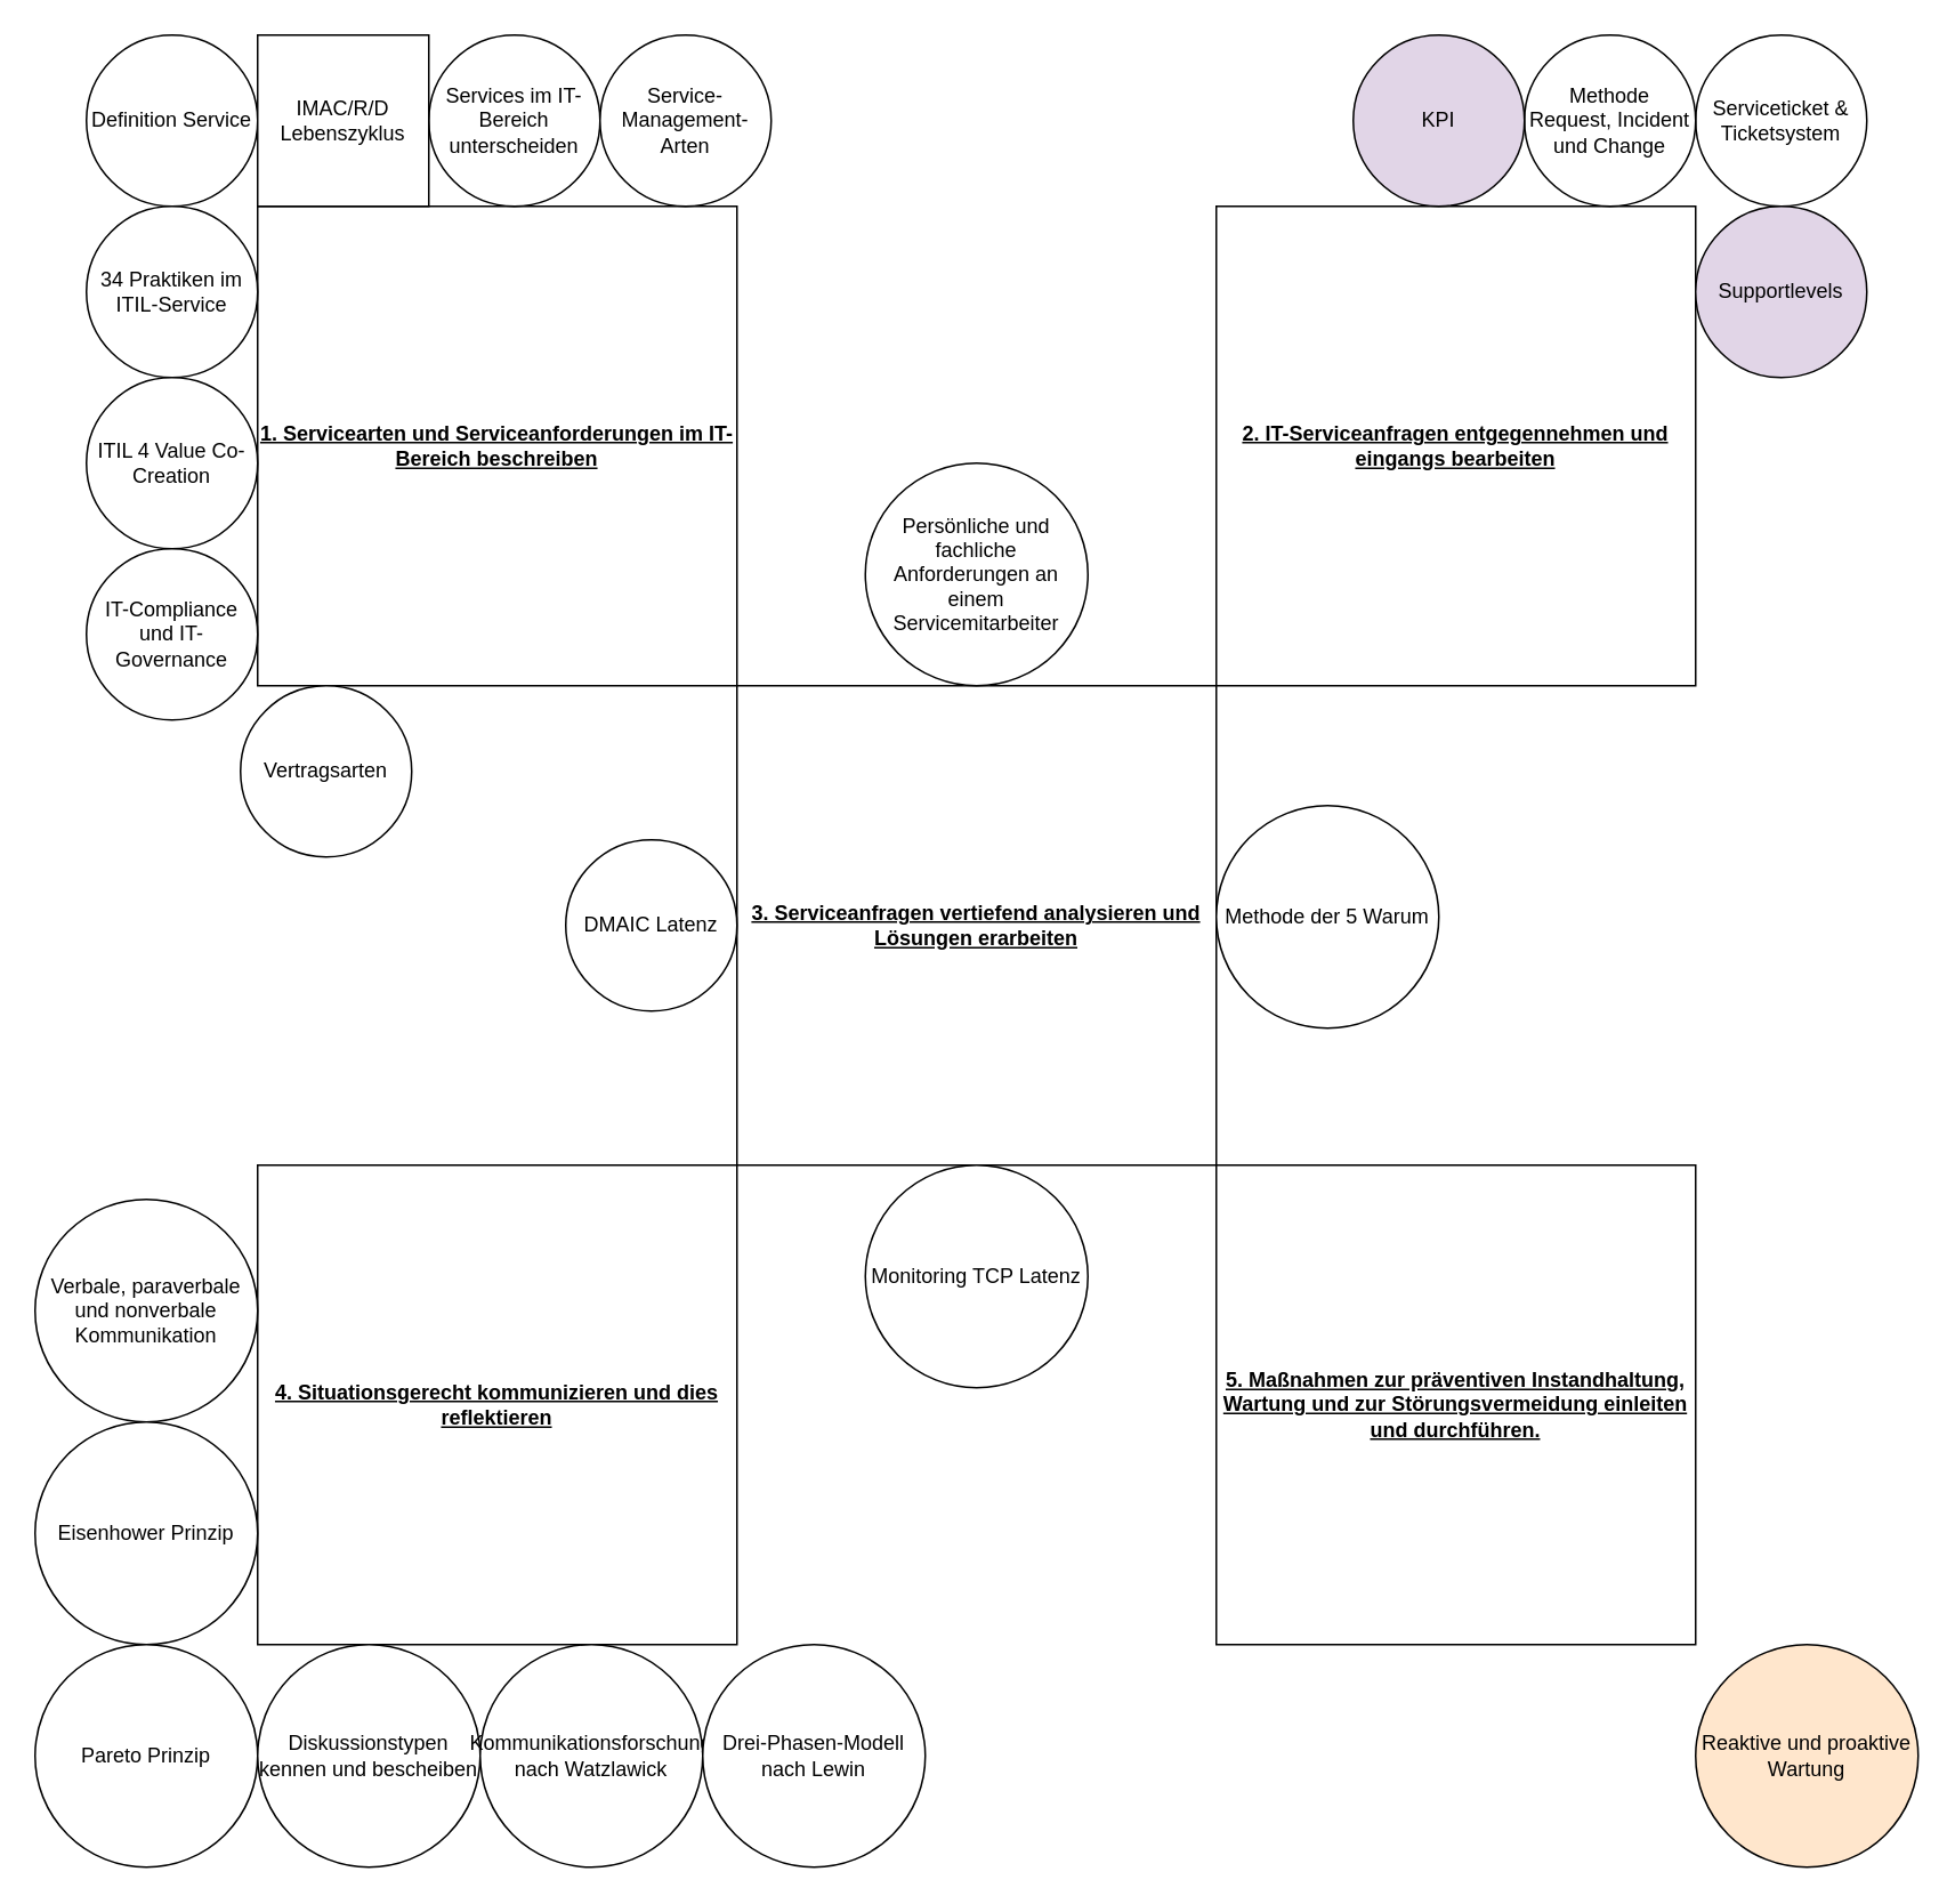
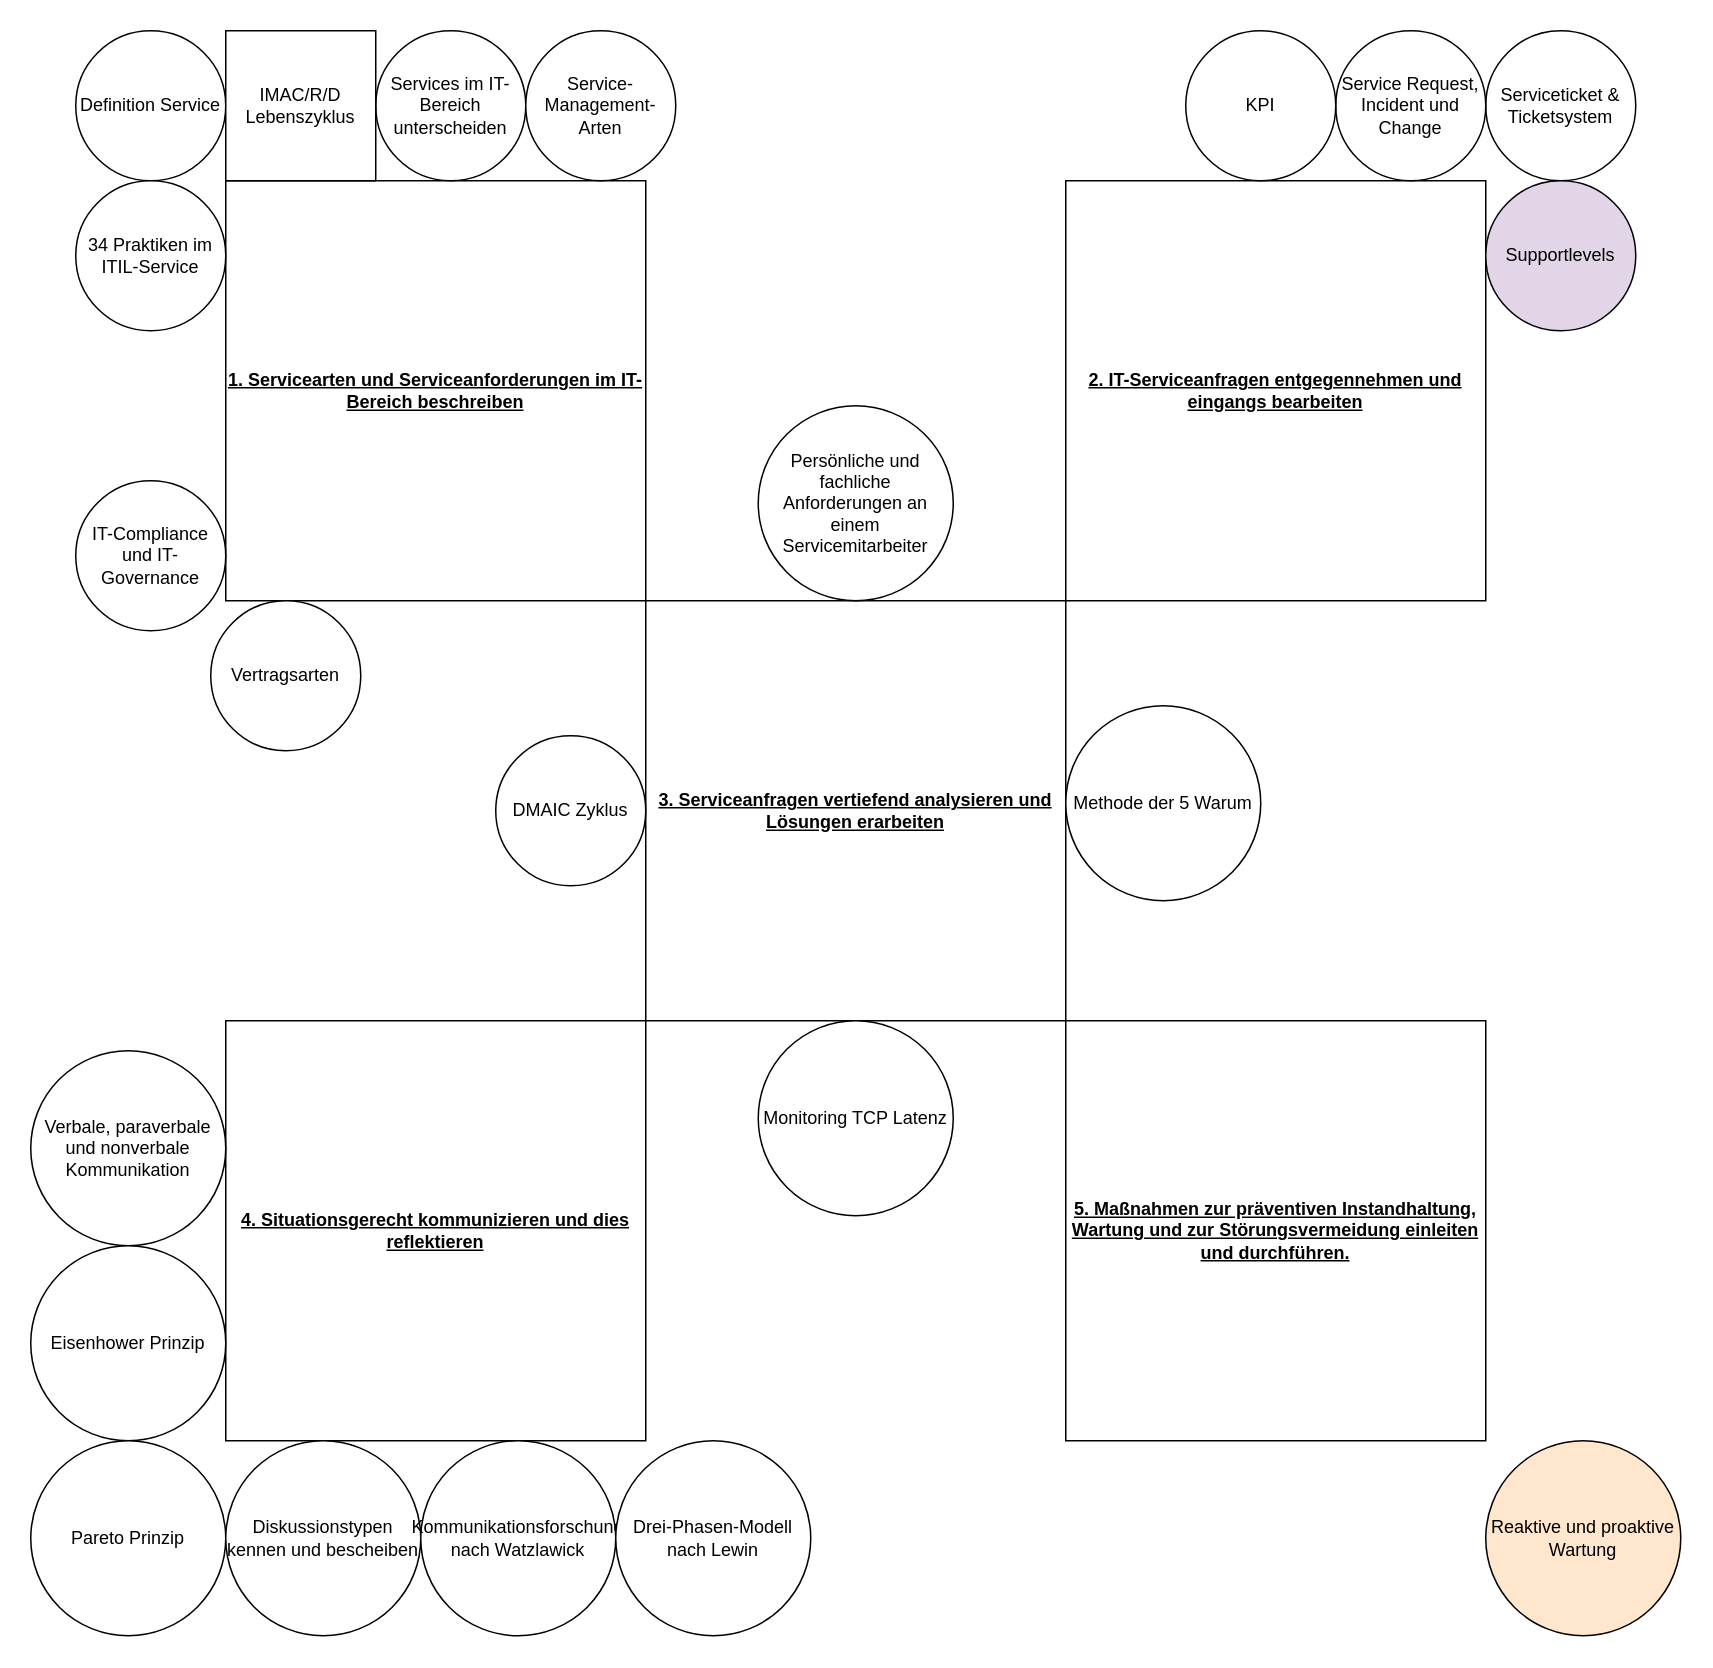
  <mxCell id="0" />
  <mxCell id="1" parent="0" />
  <mxCell id="2" value="&lt;u&gt;&lt;b&gt;1. Servicearten und Serviceanforderungen im IT-Bereich beschreiben&lt;/b&gt;&lt;/u&gt;" style="whiteSpace=wrap;html=1;aspect=fixed;" vertex="1" parent="1"><mxGeometry x="150" y="120" width="280" height="280" as="geometry" /></mxCell>
  <mxCell id="3" value="&lt;b&gt;&lt;u&gt;2. IT-Serviceanfragen entgegennehmen und eingangs bearbeiten&lt;/u&gt;&lt;/b&gt;" style="whiteSpace=wrap;html=1;aspect=fixed;" vertex="1" parent="1"><mxGeometry x="710" y="120" width="280" height="280" as="geometry" /></mxCell>
  <mxCell id="4" value="&lt;u&gt;&lt;b&gt;3. Serviceanfragen vertiefend analysieren und Lösungen erarbeiten&lt;/b&gt;&lt;/u&gt;" style="whiteSpace=wrap;html=1;aspect=fixed;" vertex="1" parent="1"><mxGeometry x="430" y="400" width="280" height="280" as="geometry" /></mxCell>
  <mxCell id="5" value="&lt;b&gt;&lt;u&gt;4.&amp;nbsp;Situationsgerecht kommunizieren und dies reflektieren&lt;/u&gt;&lt;/b&gt;" style="whiteSpace=wrap;html=1;aspect=fixed;" vertex="1" parent="1"><mxGeometry x="150" y="680" width="280" height="280" as="geometry" /></mxCell>
  <mxCell id="6" value="&lt;b&gt;&lt;u&gt;5.&amp;nbsp;Maßnahmen zur präventiven Instandhaltung, Wartung und zur Störungsvermeidung einleiten&lt;br/&gt; und durchführen.&lt;/u&gt;&lt;/b&gt;" style="whiteSpace=wrap;html=1;aspect=fixed;" vertex="1" parent="1"><mxGeometry x="710" y="680" width="280" height="280" as="geometry" /></mxCell>
  <mxCell id="7" value="Definition Service" style="ellipse;whiteSpace=wrap;html=1;aspect=fixed;" vertex="1" parent="1"><mxGeometry x="50" y="20" width="100" height="100" as="geometry" /></mxCell>
  <mxCell id="8" value="Services im IT-Bereich unterscheiden" style="ellipse;whiteSpace=wrap;html=1;aspect=fixed;" vertex="1" parent="1"><mxGeometry x="250" y="20" width="100" height="100" as="geometry" /></mxCell>
  <mxCell id="9" value="Service-Management-Arten" style="ellipse;whiteSpace=wrap;html=1;aspect=fixed;" vertex="1" parent="1"><mxGeometry x="350" y="20" width="100" height="100" as="geometry" /></mxCell>
  <mxCell id="10" value="Vertragsarten" style="ellipse;whiteSpace=wrap;html=1;aspect=fixed;" vertex="1" parent="1"><mxGeometry x="140" y="400" width="100" height="100" as="geometry" /></mxCell>
  <mxCell id="11" value="Serviceticket &amp;amp; Ticketsystem" style="ellipse;whiteSpace=wrap;html=1;aspect=fixed;" vertex="1" parent="1"><mxGeometry x="990" y="20" width="100" height="100" as="geometry" /></mxCell>
  <mxCell id="12" value="34 Praktiken im ITIL-Service" style="ellipse;whiteSpace=wrap;html=1;aspect=fixed;" vertex="1" parent="1"><mxGeometry x="50" y="120" width="100" height="100" as="geometry" /></mxCell>
  <mxCell id="13" value="Supportlevels" style="ellipse;whiteSpace=wrap;html=1;aspect=fixed;fillColor=#e1d5e7;" vertex="1" parent="1"><mxGeometry x="990" y="120" width="100" height="100" as="geometry" /></mxCell>
- <mxCell id="14" value="Methode Request, Incident und Change" style="ellipse;whiteSpace=wrap;html=1;aspect=fixed;" vertex="1" parent="1"><mxGeometry x="890" y="20" width="100" height="100" as="geometry" /></mxCell>
- <mxCell id="15" value="KPI" style="ellipse;whiteSpace=wrap;html=1;aspect=fixed;fillColor=#e1d5e7;" vertex="1" parent="1"><mxGeometry x="790" y="20" width="100" height="100" as="geometry" /></mxCell>
+ <mxCell id="14" value="Service Request, Incident und Change" style="ellipse;whiteSpace=wrap;html=1;aspect=fixed;" vertex="1" parent="1"><mxGeometry x="890" y="20" width="100" height="100" as="geometry" /></mxCell>
+ <mxCell id="15" value="KPI" style="ellipse;whiteSpace=wrap;html=1;aspect=fixed;" vertex="1" parent="1"><mxGeometry x="790" y="20" width="100" height="100" as="geometry" /></mxCell>
  <mxCell id="16" value="Persönliche und fachliche Anforderungen an einem Servicemitarbeiter" style="ellipse;whiteSpace=wrap;html=1;aspect=fixed;" vertex="1" parent="1"><mxGeometry x="505" y="270" width="130" height="130" as="geometry" /></mxCell>
  <mxCell id="17" value="Verbale, paraverbale und nonverbale Kommunikation" style="ellipse;whiteSpace=wrap;html=1;aspect=fixed;" vertex="1" parent="1"><mxGeometry x="20" y="700" width="130" height="130" as="geometry" /></mxCell>
  <mxCell id="18" value="Methode der 5 Warum" style="ellipse;whiteSpace=wrap;html=1;aspect=fixed;" vertex="1" parent="1"><mxGeometry x="710" y="470" width="130" height="130" as="geometry" /></mxCell>
  <mxCell id="19" value="Monitoring TCP Latenz" style="ellipse;whiteSpace=wrap;html=1;aspect=fixed;" vertex="1" parent="1"><mxGeometry x="505" y="680" width="130" height="130" as="geometry" /></mxCell>
  <mxCell id="20" value="IMAC/R/D Lebenszyklus" style="whiteSpace=wrap;html=1;aspect=fixed;rounded=0;" vertex="1" parent="1"><mxGeometry x="150" y="20" width="100" height="100" as="geometry" /></mxCell>
- <mxCell id="21" value="ITIL 4 Value Co-Creation" style="ellipse;whiteSpace=wrap;html=1;aspect=fixed;" vertex="1" parent="1"><mxGeometry x="50" y="220" width="100" height="100" as="geometry" /></mxCell>
  <mxCell id="22" value="IT-Compliance und IT-Governance" style="ellipse;whiteSpace=wrap;html=1;aspect=fixed;" vertex="1" parent="1"><mxGeometry x="50" y="320" width="100" height="100" as="geometry" /></mxCell>
- <mxCell id="23" value="DMAIC Latenz" style="ellipse;whiteSpace=wrap;html=1;aspect=fixed;" vertex="1" parent="1"><mxGeometry x="330" y="490" width="100" height="100" as="geometry" /></mxCell>
+ <mxCell id="23" value="DMAIC Zyklus" style="ellipse;whiteSpace=wrap;html=1;aspect=fixed;" vertex="1" parent="1"><mxGeometry x="330" y="490" width="100" height="100" as="geometry" /></mxCell>
  <mxCell id="24" value="Eisenhower Prinzip" style="ellipse;whiteSpace=wrap;html=1;aspect=fixed;" vertex="1" parent="1"><mxGeometry x="20" y="830" width="130" height="130" as="geometry" /></mxCell>
  <mxCell id="25" value="Pareto Prinzip" style="ellipse;whiteSpace=wrap;html=1;aspect=fixed;" vertex="1" parent="1"><mxGeometry x="20" y="960" width="130" height="130" as="geometry" /></mxCell>
  <mxCell id="26" value="Diskussionstypen kennen und bescheiben" style="ellipse;whiteSpace=wrap;html=1;aspect=fixed;" vertex="1" parent="1"><mxGeometry x="150" y="960" width="130" height="130" as="geometry" /></mxCell>
  <mxCell id="27" value="Kommunikationsforschung nach Watzlawick" style="ellipse;whiteSpace=wrap;html=1;aspect=fixed;" vertex="1" parent="1"><mxGeometry x="280" y="960" width="130" height="130" as="geometry" /></mxCell>
  <mxCell id="28" value="Drei-Phasen-Modell nach Lewin" style="ellipse;whiteSpace=wrap;html=1;aspect=fixed;" vertex="1" parent="1"><mxGeometry x="410" y="960" width="130" height="130" as="geometry" /></mxCell>
  <mxCell id="29" value="Reaktive und proaktive Wartung" style="ellipse;whiteSpace=wrap;html=1;aspect=fixed;fillColor=#ffe6cc;" vertex="1" parent="1"><mxGeometry x="990" y="960" width="130" height="130" as="geometry" /></mxCell>
